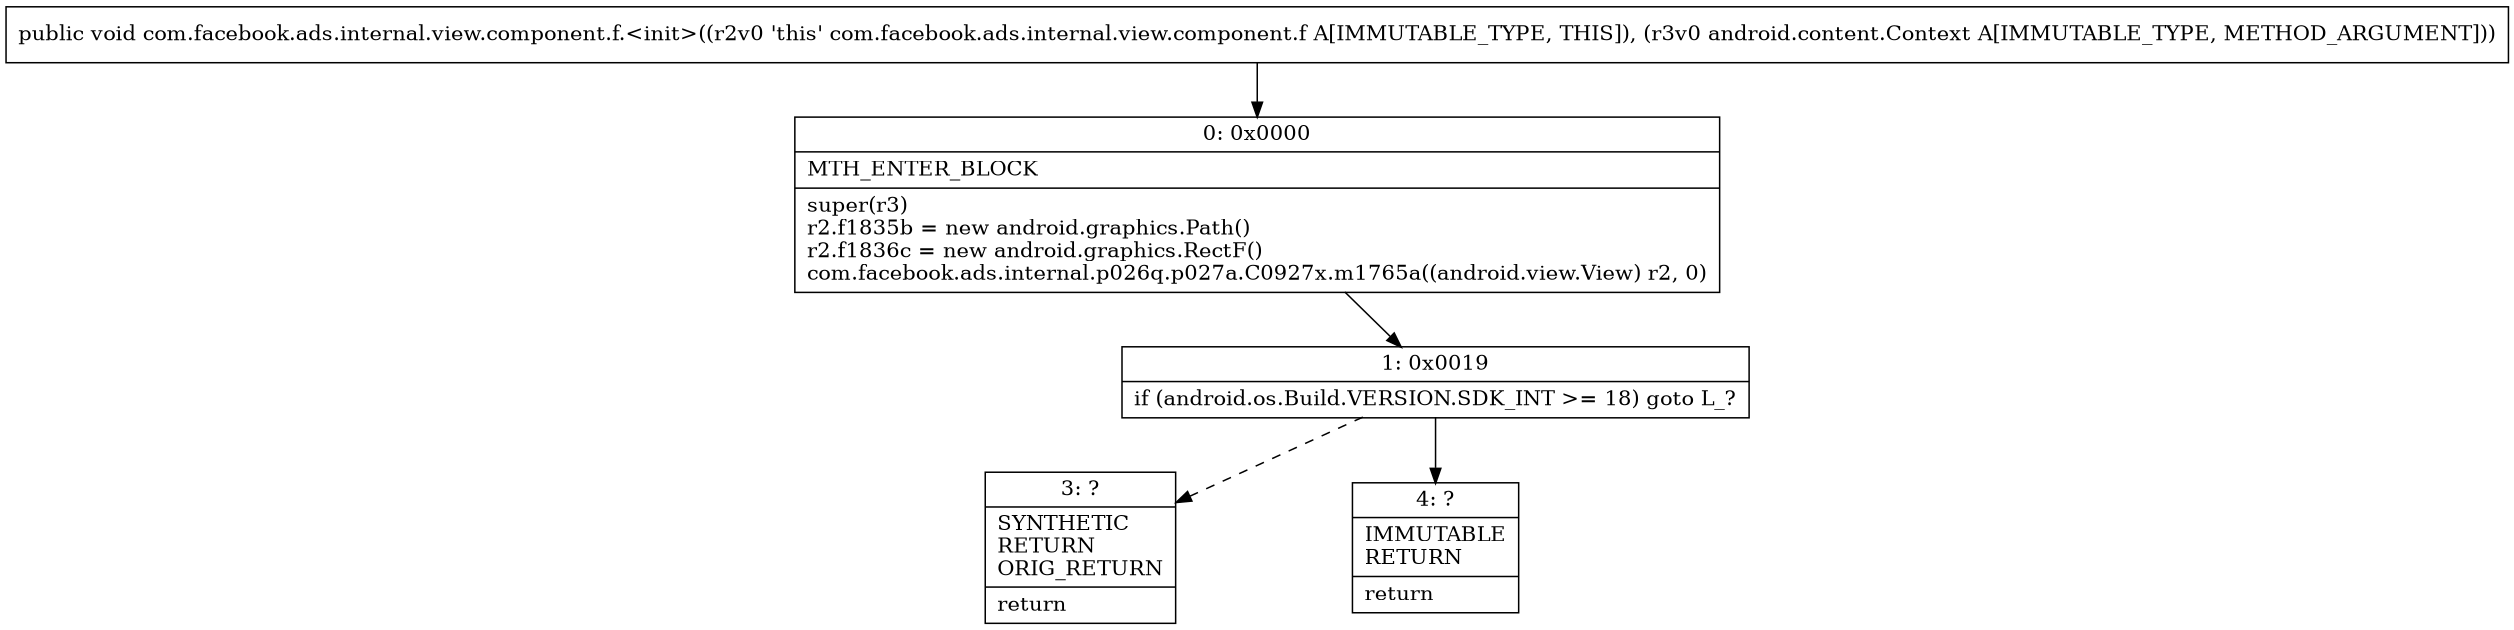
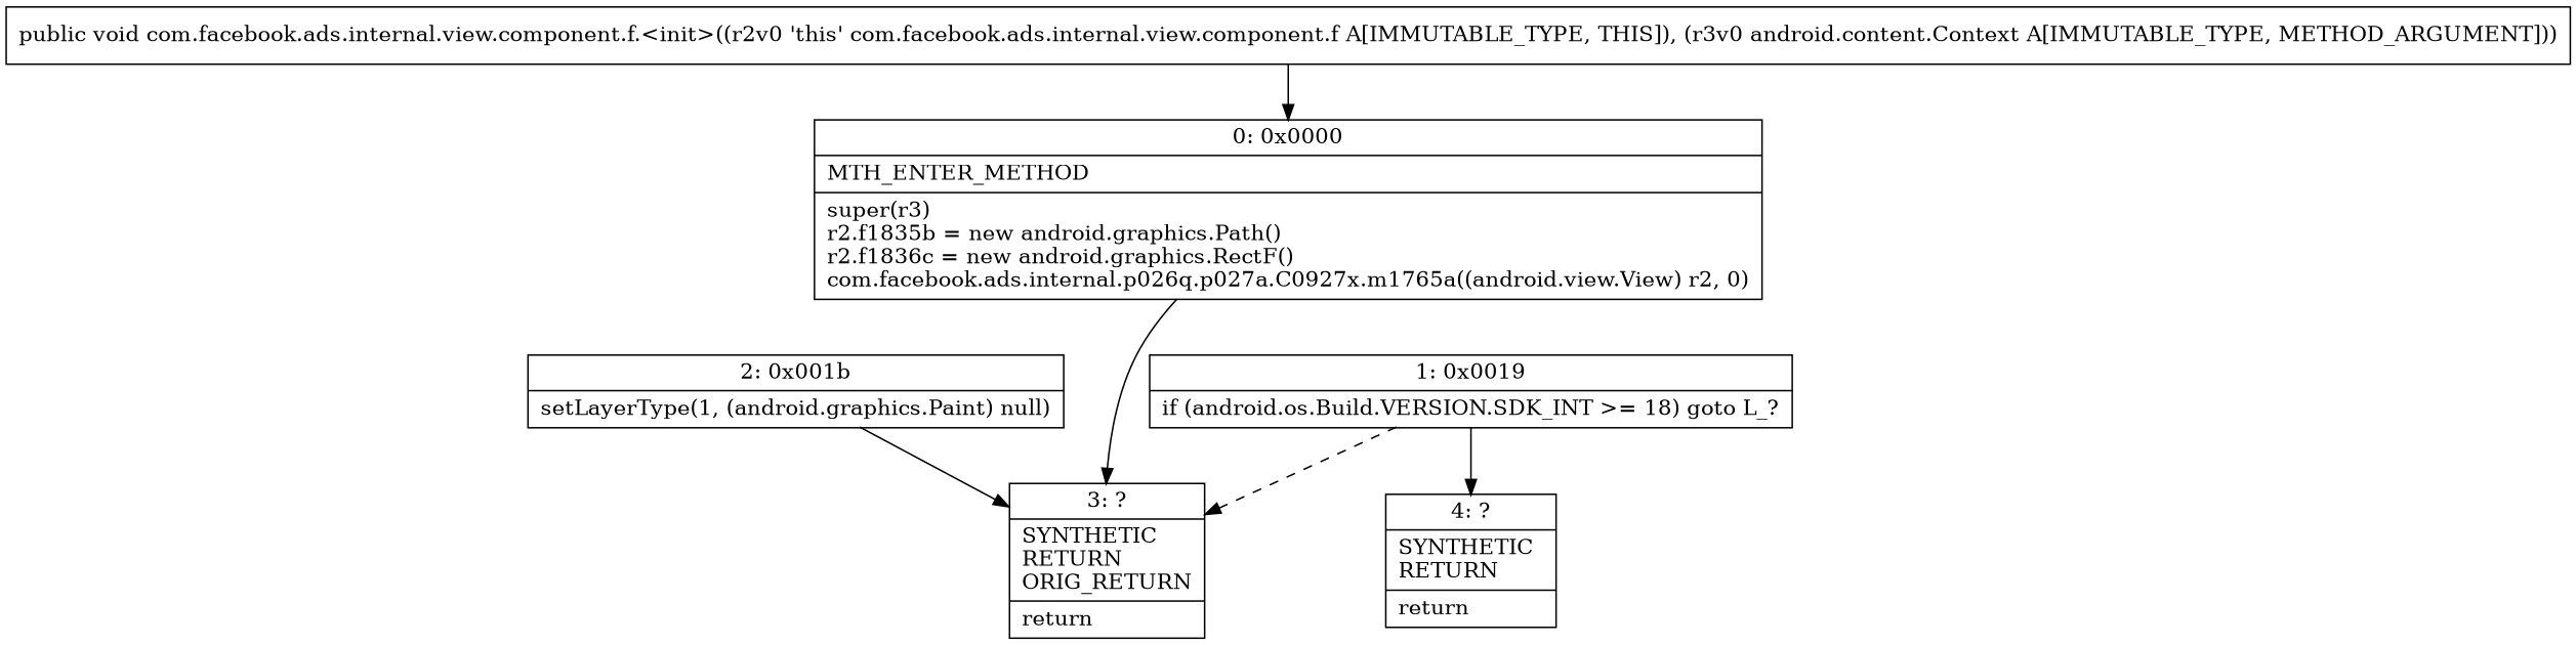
  digraph {
    node [shape=record]
-   n1 [label="{0\:\ 0x0000|MTH_ENTER_BLOCK\l|super(r3)\lr2.f1835b = new android.graphics.Path()\lr2.f1836c = new android.graphics.RectF()\lcom.facebook.ads.internal.p026q.p027a.C0927x.m1765a((android.view.View) r2, 0)\l}"]
+   n1 [label="{0\:\ 0x0000|MTH_ENTER_METHOD\l|super(r3)\lr2.f1835b = new android.graphics.Path()\lr2.f1836c = new android.graphics.RectF()\lcom.facebook.ads.internal.p026q.p027a.C0927x.m1765a((android.view.View) r2, 0)\l}"]
    n2 [label="{1\:\ 0x0019|if (android.os.Build.VERSION.SDK_INT \>= 18) goto L_?\l}"]
-   n3 [label="{4\:\ ?|IMMUTABLE\lRETURN\l|return\l}"]
+   n3 [label="{4\:\ ?|SYNTHETIC\lRETURN\l|return\l}"]
    n4 [label="{3\:\ ?|SYNTHETIC\lRETURN\lORIG_RETURN\l|return\l}"]
+   n5 [label="{2\:\ 0x001b|setLayerType(1, (android.graphics.Paint) null)\l}"]
    n6 [label="{public void com.facebook.ads.internal.view.component.f.\<init\>((r2v0 'this' com.facebook.ads.internal.view.component.f A[IMMUTABLE_TYPE, THIS]), (r3v0 android.content.Context A[IMMUTABLE_TYPE, METHOD_ARGUMENT])) }"]
-   n1 -> n2
+   n1 -> n4
    n2 -> n3
    n2 -> n4 [style=dashed]
+   n5 -> n4
    n6 -> n1
  }
